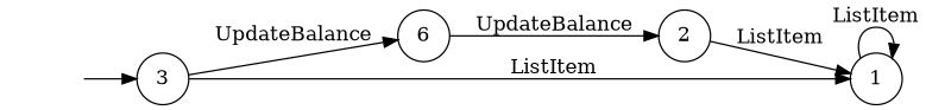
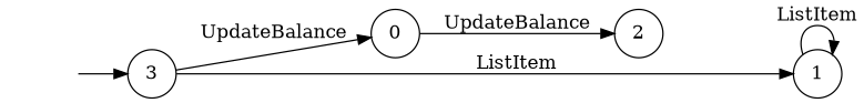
  digraph {
    rankdir=LR
    node [shape=circle]
    "" [shape=plaintext]
    n2 [label=3]
-   n3 [label=6]
+   n3 [label=0]
    n4 [label=1]
    n5 [label=2]
    "" -> n2
    n2 -> n3 [label=UpdateBalance]
    n2 -> n4 [label=ListItem]
    n3 -> n5 [label=UpdateBalance]
    n4 -> n4 [label=ListItem]
-   n5 -> n4 [label=ListItem]
  }
